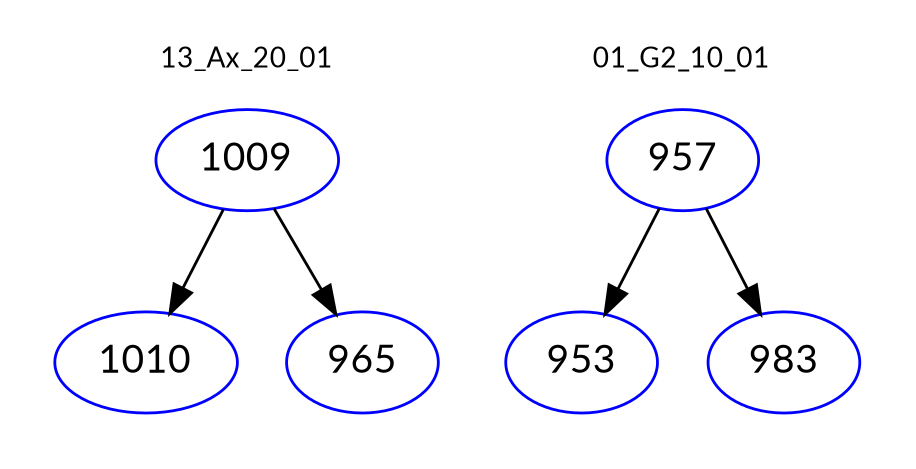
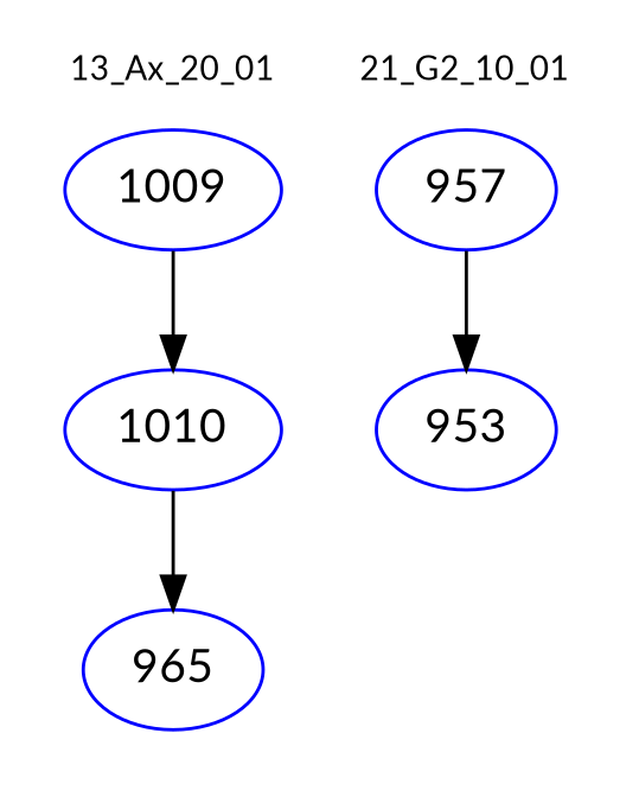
  digraph {
    fontname=Lato
    node [color=blue fontname=Lato]
    edge [color=black fontname=Lato]
    n1 [label=1010]
    n2 [label=965]
    n3 [label=1009]
    n4 [label=957]
    n5 [label=953]
-   n6 [label=983]
    subgraph cluster_1 {
      color=white
      fontsize=10
      label="13_Ax_20_01"
      n1
      n2
      n3
    }
    subgraph cluster_2 {
      color=white
      fontsize=10
-     label="01_G2_10_01"
+     label="21_G2_10_01"
      n4
      n5
-     n6
    }
-   n3 -> n2
+   n1 -> n2
    n3 -> n1
    n4 -> n5
-   n4 -> n6
  }
